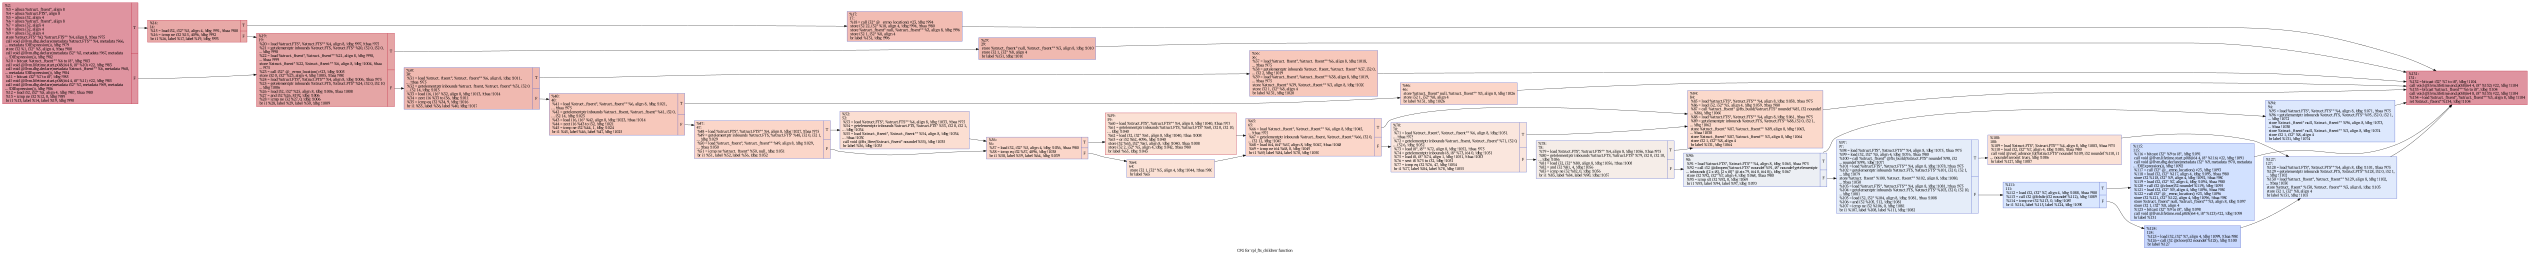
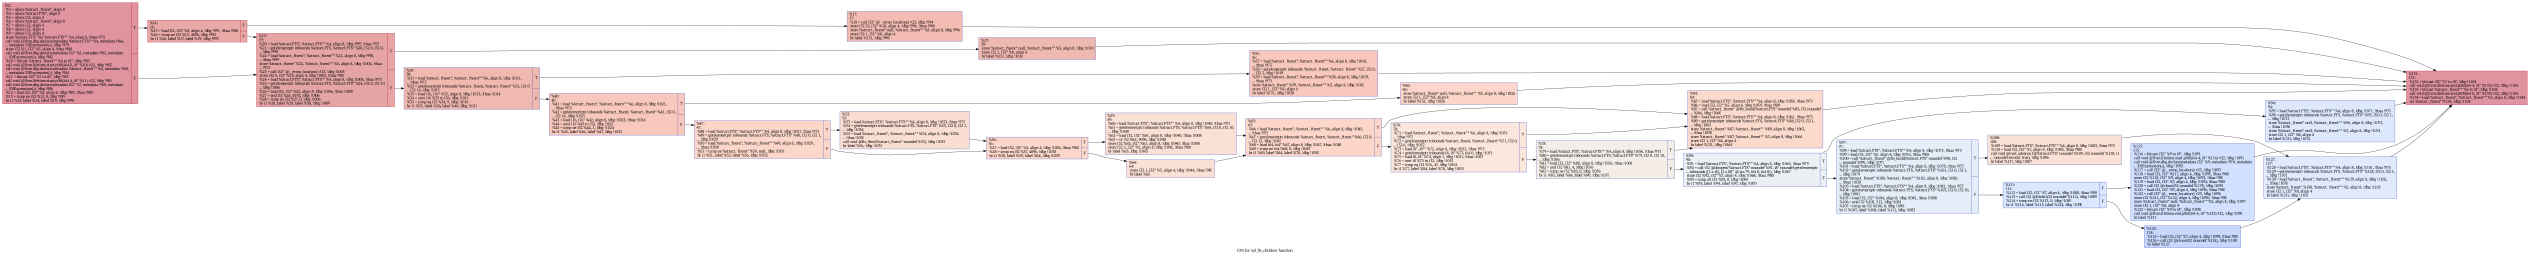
  digraph {
    fontname="PT Serif"
    label="CFG for 'rpl_fts_children' function"
    rankdir=LR
    node [color="#3d50c3ff" fillcolor="#f6a38570" fontname="PT Serif" shape=record style=filled]
    edge [fontname="PT Serif"]
    n1 [color="#b70d28ff" fillcolor="#b70d2870" label="{%2:\l  %3 = alloca %struct._ftsent*, align 8\l  %4 = alloca %struct.FTS*, align 8\l  %5 = alloca i32, align 4\l  %6 = alloca %struct._ftsent*, align 8\l  %7 = alloca i32, align 4\l  %8 = alloca i32, align 4\l  %9 = alloca i32, align 4\l  store %struct.FTS* %0, %struct.FTS** %4, align 8, !tbaa !975\l  call void @llvm.dbg.declare(metadata %struct.FTS** %4, metadata !966,\l... metadata !DIExpression()), !dbg !979\l  store i32 %1, i32* %5, align 4, !tbaa !980\l  call void @llvm.dbg.declare(metadata i32* %5, metadata !967, metadata\l... !DIExpression()), !dbg !982\l  %10 = bitcast %struct._ftsent** %6 to i8*, !dbg !983\l  call void @llvm.lifetime.start.p0i8(i64 8, i8* %10) #22, !dbg !983\l  call void @llvm.dbg.declare(metadata %struct._ftsent** %6, metadata !968,\l... metadata !DIExpression()), !dbg !984\l  %11 = bitcast i32* %7 to i8*, !dbg !985\l  call void @llvm.lifetime.start.p0i8(i64 4, i8* %11) #22, !dbg !985\l  call void @llvm.dbg.declare(metadata i32* %7, metadata !969, metadata\l... !DIExpression()), !dbg !986\l  %12 = load i32, i32* %5, align 4, !dbg !987, !tbaa !980\l  %13 = icmp ne i32 %12, 0, !dbg !989\l  br i1 %13, label %14, label %19, !dbg !990\l|{<s0>T|<s1>F}}"]
    n2 [color="#b70d28ff" fillcolor="#ca3b3770" label="{%14:\l14:                                               \l  %15 = load i32, i32* %5, align 4, !dbg !991, !tbaa !980\l  %16 = icmp ne i32 %15, 4096, !dbg !992\l  br i1 %16, label %17, label %19, !dbg !993\l|{<s0>T|<s1>F}}"]
    n3 [color="#b70d28ff" fillcolor="#c5333470" label="{%19:\l19:                                               \l  %20 = load %struct.FTS*, %struct.FTS** %4, align 8, !dbg !997, !tbaa !975\l  %21 = getelementptr inbounds %struct.FTS, %struct.FTS* %20, i32 0, i32 0,\l... !dbg !998\l  %22 = load %struct._ftsent*, %struct._ftsent** %21, align 8, !dbg !998,\l... !tbaa !999\l  store %struct._ftsent* %22, %struct._ftsent** %6, align 8, !dbg !1004, !tbaa\l... !975\l  %23 = call i32* @__errno_location() #23, !dbg !1005\l  store i32 0, i32* %23, align 4, !dbg !1005, !tbaa !980\l  %24 = load %struct.FTS*, %struct.FTS** %4, align 8, !dbg !1006, !tbaa !975\l  %25 = getelementptr inbounds %struct.FTS, %struct.FTS* %24, i32 0, i32 10,\l... !dbg !1006\l  %26 = load i32, i32* %25, align 8, !dbg !1006, !tbaa !1008\l  %27 = and i32 %26, 8192, !dbg !1006\l  %28 = icmp ne i32 %27, 0, !dbg !1006\l  br i1 %28, label %29, label %30, !dbg !1009\l|{<s0>T|<s1>F}}"]
    n4 [fillcolor="#e1675170" label="{%17:\l17:                                               \l  %18 = call i32* @__errno_location() #23, !dbg !994\l  store i32 22, i32* %18, align 4, !dbg !994, !tbaa !980\l  store %struct._ftsent* null, %struct._ftsent** %3, align 8, !dbg !996\l  store i32 1, i32* %8, align 4\l  br label %131, !dbg !996\l}"]
    n5 [fillcolor="#de614d70" label="{%29:\l29:                                               \l  store %struct._ftsent* null, %struct._ftsent** %3, align 8, !dbg !1010\l  store i32 1, i32* %8, align 4\l  br label %131, !dbg !1010\l}"]
    n6 [fillcolor="#de614d70" label="{%30:\l30:                                               \l  %31 = load %struct._ftsent*, %struct._ftsent** %6, align 8, !dbg !1011,\l... !tbaa !975\l  %32 = getelementptr inbounds %struct._ftsent, %struct._ftsent* %31, i32 0,\l... i32 14, !dbg !1013\l  %33 = load i16, i16* %32, align 8, !dbg !1013, !tbaa !1014\l  %34 = zext i16 %33 to i36, !dbg !1011\l  %35 = icmp eq i32 %34, 9, !dbg !1016\l  br i1 %35, label %36, label %40, !dbg !1017\l|{<s0>T|<s1>F}}"]
    n7 [color="#b70d28ff" fillcolor="#b70d2870" label="{%131:\l131:                                              \l  %132 = bitcast i32* %7 to i8*, !dbg !1104\l  call void @llvm.lifetime.end.p0i8(i64 4, i8* %132) #22, !dbg !1104\l  %133 = bitcast %struct._ftsent** %6 to i8*, !dbg !1104\l  call void @llvm.lifetime.end.p0i8(i64 8, i8* %133) #22, !dbg !1104\l  %134 = load %struct._ftsent*, %struct._ftsent** %3, align 8, !dbg !1104\l  ret %struct._ftsent* %134, !dbg !1104\l}"]
    n8 [fillcolor="#ed836670" label="{%36:\l36:                                               \l  %37 = load %struct._ftsent*, %struct._ftsent** %6, align 8, !dbg !1018,\l... !tbaa !975\l  %38 = getelementptr inbounds %struct._ftsent, %struct._ftsent* %37, i32 0,\l... i32 2, !dbg !1019\l  %39 = load %struct._ftsent*, %struct._ftsent** %38, align 8, !dbg !1019,\l... !tbaa !975\l  store %struct._ftsent* %39, %struct._ftsent** %3, align 8, !dbg !1020\l  store i32 1, i32* %8, align 4\l  br label %131, !dbg !1020\l}"]
    n9 [fillcolor="#ed836670" label="{%40:\l40:                                               \l  %41 = load %struct._ftsent*, %struct._ftsent** %6, align 8, !dbg !1021,\l... !tbaa !975\l  %42 = getelementptr inbounds %struct._ftsent, %struct._ftsent* %41, i32 0,\l... i32 14, !dbg !1023\l  %43 = load i16, i16* %42, align 8, !dbg !1023, !tbaa !1014\l  %44 = zext i16 %43 to i32, !dbg !1021\l  %45 = icmp ne i32 %44, 1, !dbg !1024\l  br i1 %45, label %46, label %47, !dbg !1025\l|{<s0>T|<s1>F}}"]
    n10 [label="{%46:\l46:                                               \l  store %struct._ftsent* null, %struct._ftsent** %3, align 8, !dbg !1026\l  store i32 1, i32* %8, align 4\l  br label %131, !dbg !1026\l}"]
    n11 [label="{%47:\l47:                                               \l  %48 = load %struct.FTS*, %struct.FTS** %4, align 8, !dbg !1027, !tbaa !975\l  %49 = getelementptr inbounds %struct.FTS, %struct.FTS* %48, i32 0, i32 1,\l... !dbg !1029\l  %50 = load %struct._ftsent*, %struct._ftsent** %49, align 8, !dbg !1029,\l... !tbaa !1030\l  %51 = icmp ne %struct._ftsent* %50, null, !dbg !1031\l  br i1 %51, label %52, label %56, !dbg !1032\l|{<s0>T|<s1>F}}"]
    n12 [fillcolor="#f7b59970" label="{%52:\l52:                                               \l  %53 = load %struct.FTS*, %struct.FTS** %4, align 8, !dbg !1033, !tbaa !975\l  %54 = getelementptr inbounds %struct.FTS, %struct.FTS* %53, i32 0, i32 1,\l... !dbg !1034\l  %55 = load %struct._ftsent*, %struct._ftsent** %54, align 8, !dbg !1034,\l... !tbaa !1030\l  call void @fts_lfree(%struct._ftsent* noundef %55), !dbg !1035\l  br label %56, !dbg !1035\l}"]
    n13 [label="{%56:\l56:                                               \l  %57 = load i32, i32* %5, align 4, !dbg !1036, !tbaa !980\l  %58 = icmp eq i32 %57, 4096, !dbg !1038\l  br i1 %58, label %59, label %64, !dbg !1039\l|{<s0>T|<s1>F}}"]
-   n14 [color="#b70d28ff" fillcolor="#f7bca170" label="{%59:\l59:                                               \l  %60 = load %struct.FTS*, %struct.FTS** %4, align 8, !dbg !1040, !tbaa !975\l  %61 = getelementptr inbounds %struct.FTS, %struct.FTS* %60, i32 0, i32 10,\l... !dbg !1040\l  %62 = load i32, i32* %61, align 8, !dbg !1040, !tbaa !1008\l  %63 = or i32 %62, 4096, !dbg !1040\l  store i32 %63, i32* %61, align 8, !dbg !1040, !tbaa !1008\l  store i32 2, i32* %5, align 4, !dbg !1042, !tbaa !980\l  br label %65, !dbg !1043\l}"]
+   n14 [fillcolor="#f7bca170" label="{%59:\l59:                                               \l  %60 = load %struct.FTS*, %struct.FTS** %4, align 8, !dbg !1040, !tbaa !975\l  %61 = getelementptr inbounds %struct.FTS, %struct.FTS* %60, i32 0, i32 10,\l... !dbg !1040\l  %62 = load i32, i32* %61, align 8, !dbg !1040, !tbaa !1008\l  %63 = or i32 %62, 4096, !dbg !1040\l  store i32 %63, i32* %61, align 8, !dbg !1040, !tbaa !1008\l  store i32 2, i32* %5, align 4, !dbg !1042, !tbaa !980\l  br label %65, !dbg !1043\l}"]
    n15 [fillcolor="#f7bca170" label="{%64:\l64:                                               \l  store i32 1, i32* %5, align 4, !dbg !1044, !tbaa !980\l  br label %65\l}"]
    n16 [label="{%65:\l65:                                               \l  %66 = load %struct._ftsent*, %struct._ftsent** %6, align 8, !dbg !1045,\l... !tbaa !975\l  %67 = getelementptr inbounds %struct._ftsent, %struct._ftsent* %66, i32 0,\l... i32 12, !dbg !1047\l  %68 = load i64, i64* %67, align 8, !dbg !1047, !tbaa !1048\l  %69 = icmp ne i64 %68, 0, !dbg !1049\l  br i1 %69, label %84, label %70, !dbg !1050\l|{<s0>T|<s1>F}}"]
    n17 [fillcolor="#f7a88970" label="{%84:\l84:                                               \l  %85 = load %struct.FTS*, %struct.FTS** %4, align 8, !dbg !1058, !tbaa !975\l  %86 = load i32, i32* %5, align 4, !dbg !1059, !tbaa !980\l  %87 = call %struct._ftsent* @fts_build(%struct.FTS* noundef %85, i32 noundef\l... %86), !dbg !1060\l  %88 = load %struct.FTS*, %struct.FTS** %4, align 8, !dbg !1061, !tbaa !975\l  %89 = getelementptr inbounds %struct.FTS, %struct.FTS* %88, i32 0, i32 1,\l... !dbg !1062\l  store %struct._ftsent* %87, %struct._ftsent** %89, align 8, !dbg !1063,\l... !tbaa !1030\l  store %struct._ftsent* %87, %struct._ftsent** %3, align 8, !dbg !1064\l  store i32 1, i32* %8, align 4\l  br label %131, !dbg !1064\l}"]
    n18 [fillcolor="#f3c7b170" label="{%70:\l70:                                               \l  %71 = load %struct._ftsent*, %struct._ftsent** %6, align 8, !dbg !1051,\l... !tbaa !975\l  %72 = getelementptr inbounds %struct._ftsent, %struct._ftsent* %71, i32 0,\l... i32 6, !dbg !1052\l  %73 = load i8*, i8** %72, align 8, !dbg !1052, !tbaa !975\l  %74 = getelementptr inbounds i8, i8* %73, i64 0, !dbg !1051\l  %75 = load i8, i8* %74, align 1, !dbg !1051, !tbaa !1053\l  %76 = sext i8 %75 to i32, !dbg !1051\l  %77 = icmp eq i32 %76, 47, !dbg !1054\l  br i1 %77, label %84, label %78, !dbg !1055\l|{<s0>T|<s1>F}}"]
    n19 [fillcolor="#e8d6cc70" label="{%78:\l78:                                               \l  %79 = load %struct.FTS*, %struct.FTS** %4, align 8, !dbg !1056, !tbaa !975\l  %80 = getelementptr inbounds %struct.FTS, %struct.FTS* %79, i32 0, i32 10,\l... !dbg !1056\l  %81 = load i32, i32* %80, align 8, !dbg !1056, !tbaa !1008\l  %82 = and i32 %81, 4, !dbg !1056\l  %83 = icmp ne i32 %82, 0, !dbg !1056\l  br i1 %83, label %84, label %90, !dbg !1057\l|{<s0>T|<s1>F}}"]
    n20 [fillcolor="#d4dbe670" label="{%90:\l90:                                               \l  %91 = load %struct.FTS*, %struct.FTS** %4, align 8, !dbg !1065, !tbaa !975\l  %92 = call i32 @diropen(%struct.FTS* noundef %91, i8* noundef getelementptr\l... inbounds ([2 x i8], [2 x i8]* @.str.79, i64 0, i64 0)), !dbg !1067\l  store i32 %92, i32* %7, align 4, !dbg !1068, !tbaa !980\l  %93 = icmp slt i32 %92, 0, !dbg !1069\l  br i1 %93, label %94, label %97, !dbg !1070\l|{<s0>T|<s1>F}}"]
    n21 [fillcolor="#b2ccfb70" label="{%94:\l94:                                               \l  %95 = load %struct.FTS*, %struct.FTS** %4, align 8, !dbg !1071, !tbaa !975\l  %96 = getelementptr inbounds %struct.FTS, %struct.FTS* %95, i32 0, i32 1,\l... !dbg !1072\l  store %struct._ftsent* null, %struct._ftsent** %96, align 8, !dbg !1073,\l... !tbaa !1030\l  store %struct._ftsent* null, %struct._ftsent** %3, align 8, !dbg !1074\l  store i32 1, i32* %8, align 4\l  br label %131, !dbg !1074\l}"]
    n22 [fillcolor="#c5d6f270" label="{%97:\l97:                                               \l  %98 = load %struct.FTS*, %struct.FTS** %4, align 8, !dbg !1075, !tbaa !975\l  %99 = load i32, i32* %5, align 4, !dbg !1076, !tbaa !980\l  %100 = call %struct._ftsent* @fts_build(%struct.FTS* noundef %98, i32\l... noundef %99), !dbg !1077\l  %101 = load %struct.FTS*, %struct.FTS** %4, align 8, !dbg !1078, !tbaa !975\l  %102 = getelementptr inbounds %struct.FTS, %struct.FTS* %101, i32 0, i32 1,\l... !dbg !1079\l  store %struct._ftsent* %100, %struct._ftsent** %102, align 8, !dbg !1080,\l... !tbaa !1030\l  %103 = load %struct.FTS*, %struct.FTS** %4, align 8, !dbg !1081, !tbaa !975\l  %104 = getelementptr inbounds %struct.FTS, %struct.FTS* %103, i32 0, i32 10,\l... !dbg !1081\l  %105 = load i32, i32* %104, align 8, !dbg !1081, !tbaa !1008\l  %106 = and i32 %105, 512, !dbg !1081\l  %107 = icmp ne i32 %106, 0, !dbg !1081\l  br i1 %107, label %108, label %111, !dbg !1082\l|{<s0>T|<s1>F}}"]
    n23 [fillcolor="#f7bca170" label="{%108:\l108:                                              \l  %109 = load %struct.FTS*, %struct.FTS** %4, align 8, !dbg !1083, !tbaa !975\l  %110 = load i32, i32* %7, align 4, !dbg !1085, !tbaa !980\l  call void @cwd_advance_fd(%struct.FTS* noundef %109, i32 noundef %110, i1\l... noundef zeroext true), !dbg !1086\l  br label %127, !dbg !1087\l}"]
    n24 [fillcolor="#abc8fd70" label="{%111:\l111:                                              \l  %112 = load i32, i32* %7, align 4, !dbg !1088, !tbaa !980\l  %113 = call i32 @fchdir(i32 noundef %112), !dbg !1089\l  %114 = icmp ne i32 %113, 0, !dbg !1089\l  br i1 %114, label %115, label %124, !dbg !1090\l|{<s0>T|<s1>F}}"]
    n25 [fillcolor="#b9d0f970" label="{%127:\l127:                                              \l  %128 = load %struct.FTS*, %struct.FTS** %4, align 8, !dbg !1101, !tbaa !975\l  %129 = getelementptr inbounds %struct.FTS, %struct.FTS* %128, i32 0, i32 1,\l... !dbg !1102\l  %130 = load %struct._ftsent*, %struct._ftsent** %129, align 8, !dbg !1102,\l... !tbaa !1030\l  store %struct._ftsent* %130, %struct._ftsent** %3, align 8, !dbg !1103\l  store i32 1, i32* %8, align 4\l  br label %131, !dbg !1103\l}"]
    n26 [fillcolor="#9abbff70" label="{%115:\l115:                                              \l  %116 = bitcast i32* %9 to i8*, !dbg !1091\l  call void @llvm.lifetime.start.p0i8(i64 4, i8* %116) #22, !dbg !1091\l  call void @llvm.dbg.declare(metadata i32* %9, metadata !970, metadata\l... !DIExpression()), !dbg !1092\l  %117 = call i32* @__errno_location() #23, !dbg !1093\l  %118 = load i32, i32* %117, align 4, !dbg !1093, !tbaa !980\l  store i32 %118, i32* %9, align 4, !dbg !1092, !tbaa !980\l  %119 = load i32, i32* %7, align 4, !dbg !1094, !tbaa !980\l  %120 = call i32 @close(i32 noundef %119), !dbg !1095\l  %121 = load i32, i32* %9, align 4, !dbg !1096, !tbaa !980\l  %122 = call i32* @__errno_location() #23, !dbg !1096\l  store i32 %121, i32* %122, align 4, !dbg !1096, !tbaa !980\l  store %struct._ftsent* null, %struct._ftsent** %3, align 8, !dbg !1097\l  store i32 1, i32* %8, align 4\l  %123 = bitcast i32* %9 to i8*, !dbg !1098\l  call void @llvm.lifetime.end.p0i8(i64 4, i8* %123) #22, !dbg !1098\l  br label %131\l}"]
    n27 [fillcolor="#81a4fb70" label="{%124:\l124:                                              \l  %125 = load i32, i32* %7, align 4, !dbg !1099, !tbaa !980\l  %126 = call i32 @close(i32 noundef %125), !dbg !1100\l  br label %127\l}"]
    n1 -> n2 [tailport=s0]
    n1 -> n3 [tailport=s1]
    n2 -> n3 [tailport=s1]
    n2 -> n4 [tailport=s0]
    n3 -> n5 [tailport=s0]
    n3 -> n6 [tailport=s1]
    n4 -> n7
    n5 -> n7
    n6 -> n8 [tailport=s0]
    n6 -> n9 [tailport=s1]
    n8 -> n7
    n9 -> n10 [tailport=s0]
    n9 -> n11 [tailport=s1]
    n10 -> n7
    n11 -> n12 [tailport=s0]
    n11 -> n13 [tailport=s1]
    n12 -> n13
    n13 -> n14 [tailport=s0]
    n13 -> n15 [tailport=s1]
    n14 -> n16
    n15 -> n16
    n16 -> n17 [tailport=s0]
    n16 -> n18 [tailport=s1]
    n17 -> n7
    n18 -> n17 [tailport=s0]
    n18 -> n19 [tailport=s1]
    n19 -> n17 [tailport=s0]
    n19 -> n20 [tailport=s1]
    n20 -> n21 [tailport=s0]
    n20 -> n22 [tailport=s1]
    n21 -> n7
    n22 -> n23 [tailport=s0]
    n22 -> n24 [tailport=s1]
    n23 -> n25
    n24 -> n26 [tailport=s0]
    n24 -> n27 [tailport=s1]
    n25 -> n7
    n26 -> n7
    n27 -> n25
  }
